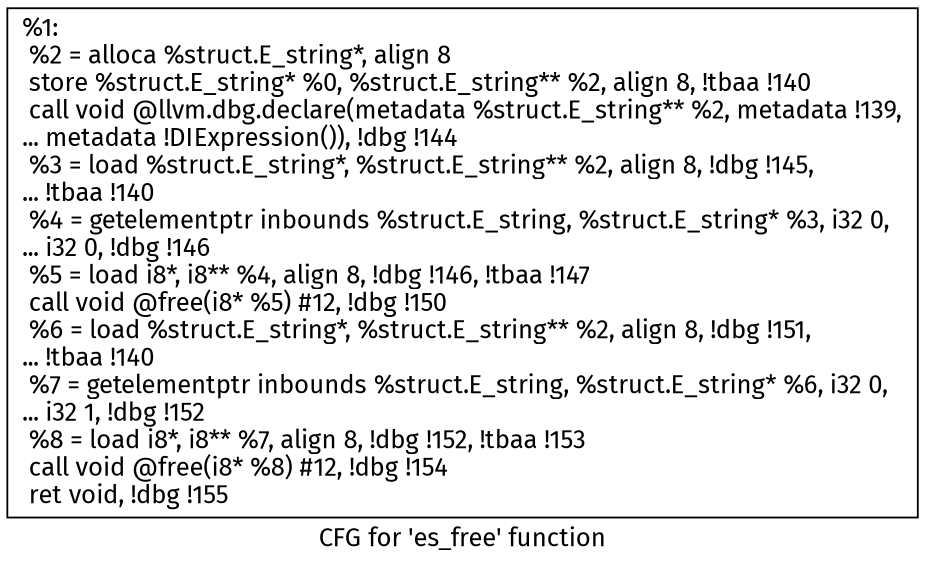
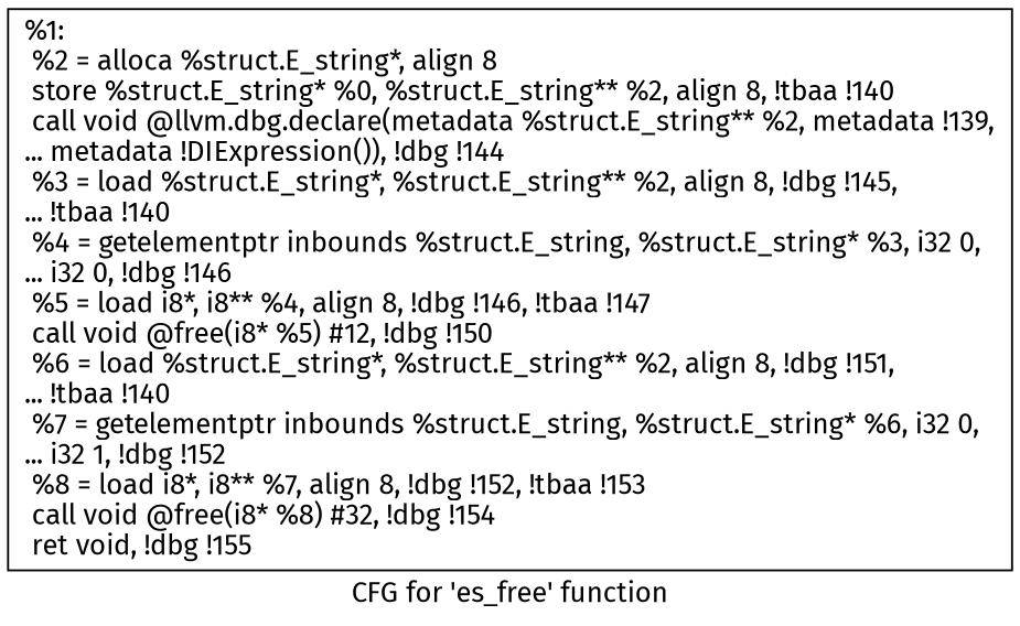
  digraph {
    label="CFG for 'es_free' function"
    fontname="Fira Sans"
-   n1 [label="{%1:\l  %2 = alloca %struct.E_string*, align 8\l  store %struct.E_string* %0, %struct.E_string** %2, align 8, !tbaa !140\l  call void @llvm.dbg.declare(metadata %struct.E_string** %2, metadata !139,\l... metadata !DIExpression()), !dbg !144\l  %3 = load %struct.E_string*, %struct.E_string** %2, align 8, !dbg !145,\l... !tbaa !140\l  %4 = getelementptr inbounds %struct.E_string, %struct.E_string* %3, i32 0,\l... i32 0, !dbg !146\l  %5 = load i8*, i8** %4, align 8, !dbg !146, !tbaa !147\l  call void @free(i8* %5) #12, !dbg !150\l  %6 = load %struct.E_string*, %struct.E_string** %2, align 8, !dbg !151,\l... !tbaa !140\l  %7 = getelementptr inbounds %struct.E_string, %struct.E_string* %6, i32 0,\l... i32 1, !dbg !152\l  %8 = load i8*, i8** %7, align 8, !dbg !152, !tbaa !153\l  call void @free(i8* %8) #12, !dbg !154\l  ret void, !dbg !155\l}" shape=record fontname="Fira Sans"]
+   n1 [label="{%1:\l  %2 = alloca %struct.E_string*, align 8\l  store %struct.E_string* %0, %struct.E_string** %2, align 8, !tbaa !140\l  call void @llvm.dbg.declare(metadata %struct.E_string** %2, metadata !139,\l... metadata !DIExpression()), !dbg !144\l  %3 = load %struct.E_string*, %struct.E_string** %2, align 8, !dbg !145,\l... !tbaa !140\l  %4 = getelementptr inbounds %struct.E_string, %struct.E_string* %3, i32 0,\l... i32 0, !dbg !146\l  %5 = load i8*, i8** %4, align 8, !dbg !146, !tbaa !147\l  call void @free(i8* %5) #12, !dbg !150\l  %6 = load %struct.E_string*, %struct.E_string** %2, align 8, !dbg !151,\l... !tbaa !140\l  %7 = getelementptr inbounds %struct.E_string, %struct.E_string* %6, i32 0,\l... i32 1, !dbg !152\l  %8 = load i8*, i8** %7, align 8, !dbg !152, !tbaa !153\l  call void @free(i8* %8) #32, !dbg !154\l  ret void, !dbg !155\l}" shape=record fontname="Fira Sans"]
  }
